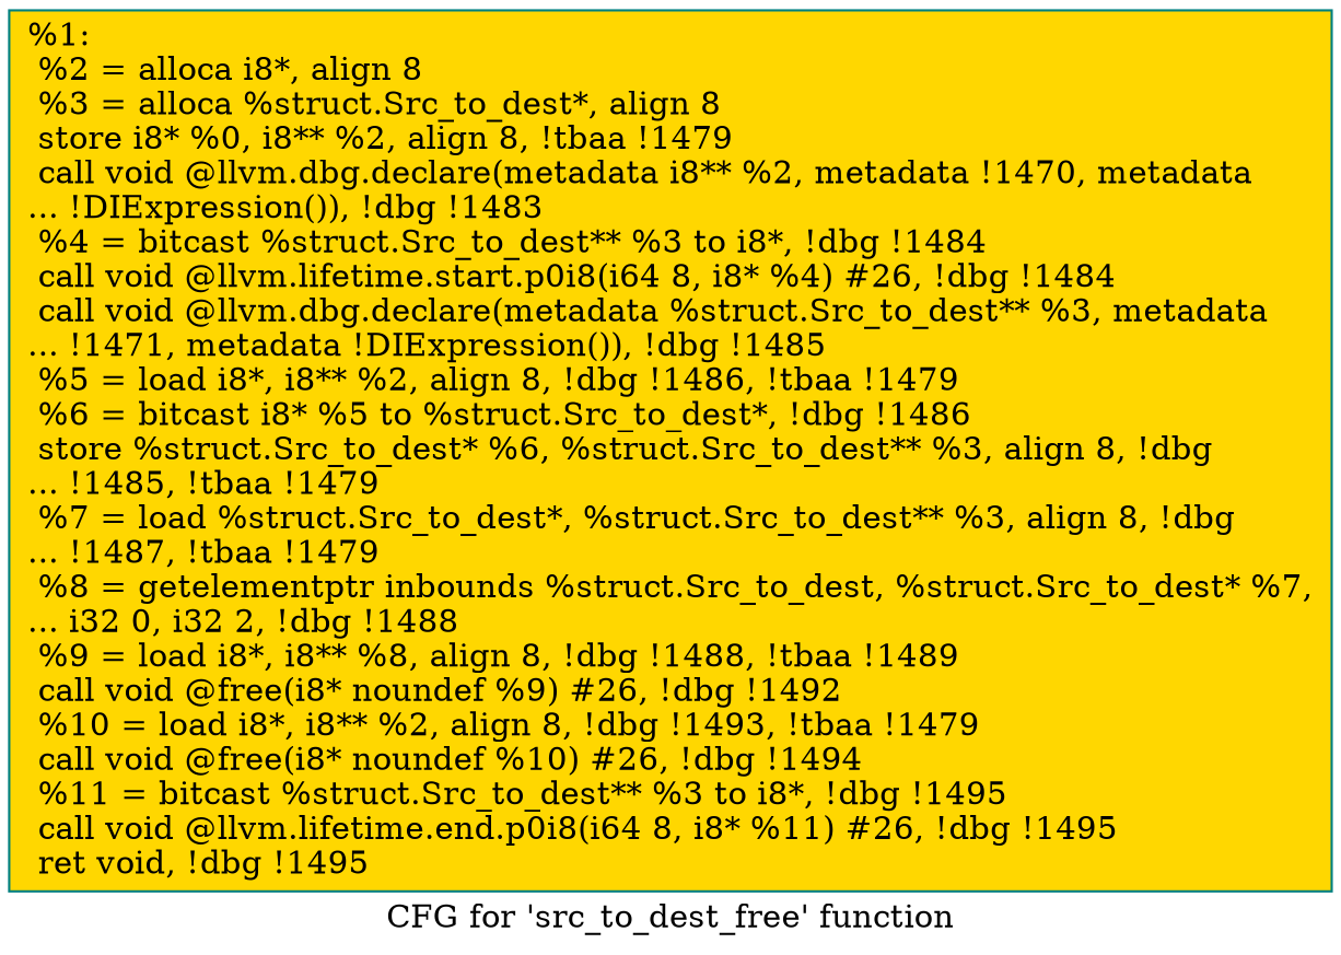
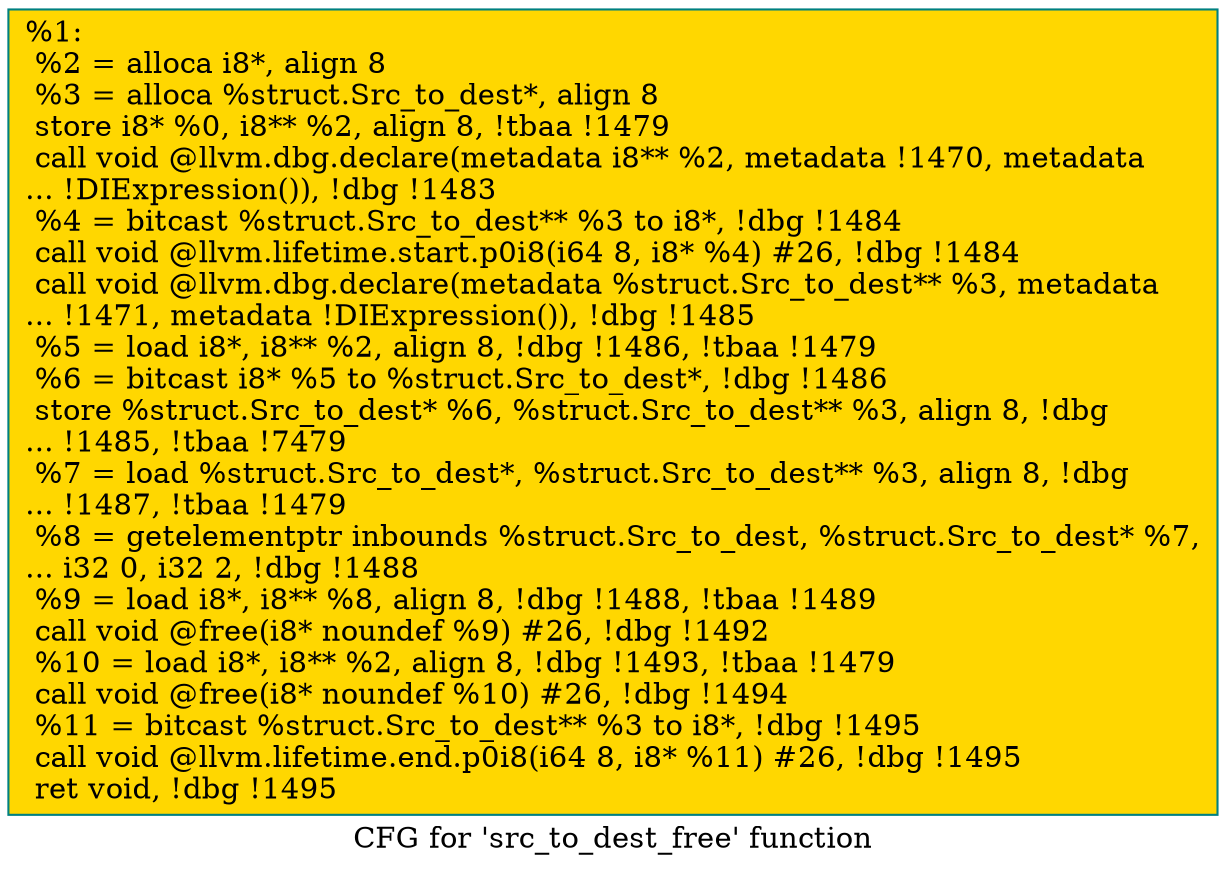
  digraph {
    label="CFG for 'src_to_dest_free' function"
-   n1 [color=teal fillcolor=gold label="{%1:\l  %2 = alloca i8*, align 8\l  %3 = alloca %struct.Src_to_dest*, align 8\l  store i8* %0, i8** %2, align 8, !tbaa !1479\l  call void @llvm.dbg.declare(metadata i8** %2, metadata !1470, metadata\l... !DIExpression()), !dbg !1483\l  %4 = bitcast %struct.Src_to_dest** %3 to i8*, !dbg !1484\l  call void @llvm.lifetime.start.p0i8(i64 8, i8* %4) #26, !dbg !1484\l  call void @llvm.dbg.declare(metadata %struct.Src_to_dest** %3, metadata\l... !1471, metadata !DIExpression()), !dbg !1485\l  %5 = load i8*, i8** %2, align 8, !dbg !1486, !tbaa !1479\l  %6 = bitcast i8* %5 to %struct.Src_to_dest*, !dbg !1486\l  store %struct.Src_to_dest* %6, %struct.Src_to_dest** %3, align 8, !dbg\l... !1485, !tbaa !1479\l  %7 = load %struct.Src_to_dest*, %struct.Src_to_dest** %3, align 8, !dbg\l... !1487, !tbaa !1479\l  %8 = getelementptr inbounds %struct.Src_to_dest, %struct.Src_to_dest* %7,\l... i32 0, i32 2, !dbg !1488\l  %9 = load i8*, i8** %8, align 8, !dbg !1488, !tbaa !1489\l  call void @free(i8* noundef %9) #26, !dbg !1492\l  %10 = load i8*, i8** %2, align 8, !dbg !1493, !tbaa !1479\l  call void @free(i8* noundef %10) #26, !dbg !1494\l  %11 = bitcast %struct.Src_to_dest** %3 to i8*, !dbg !1495\l  call void @llvm.lifetime.end.p0i8(i64 8, i8* %11) #26, !dbg !1495\l  ret void, !dbg !1495\l}" shape=record style=filled]
+   n1 [color=teal fillcolor=gold label="{%1:\l  %2 = alloca i8*, align 8\l  %3 = alloca %struct.Src_to_dest*, align 8\l  store i8* %0, i8** %2, align 8, !tbaa !1479\l  call void @llvm.dbg.declare(metadata i8** %2, metadata !1470, metadata\l... !DIExpression()), !dbg !1483\l  %4 = bitcast %struct.Src_to_dest** %3 to i8*, !dbg !1484\l  call void @llvm.lifetime.start.p0i8(i64 8, i8* %4) #26, !dbg !1484\l  call void @llvm.dbg.declare(metadata %struct.Src_to_dest** %3, metadata\l... !1471, metadata !DIExpression()), !dbg !1485\l  %5 = load i8*, i8** %2, align 8, !dbg !1486, !tbaa !1479\l  %6 = bitcast i8* %5 to %struct.Src_to_dest*, !dbg !1486\l  store %struct.Src_to_dest* %6, %struct.Src_to_dest** %3, align 8, !dbg\l... !1485, !tbaa !7479\l  %7 = load %struct.Src_to_dest*, %struct.Src_to_dest** %3, align 8, !dbg\l... !1487, !tbaa !1479\l  %8 = getelementptr inbounds %struct.Src_to_dest, %struct.Src_to_dest* %7,\l... i32 0, i32 2, !dbg !1488\l  %9 = load i8*, i8** %8, align 8, !dbg !1488, !tbaa !1489\l  call void @free(i8* noundef %9) #26, !dbg !1492\l  %10 = load i8*, i8** %2, align 8, !dbg !1493, !tbaa !1479\l  call void @free(i8* noundef %10) #26, !dbg !1494\l  %11 = bitcast %struct.Src_to_dest** %3 to i8*, !dbg !1495\l  call void @llvm.lifetime.end.p0i8(i64 8, i8* %11) #26, !dbg !1495\l  ret void, !dbg !1495\l}" shape=record style=filled]
  }
